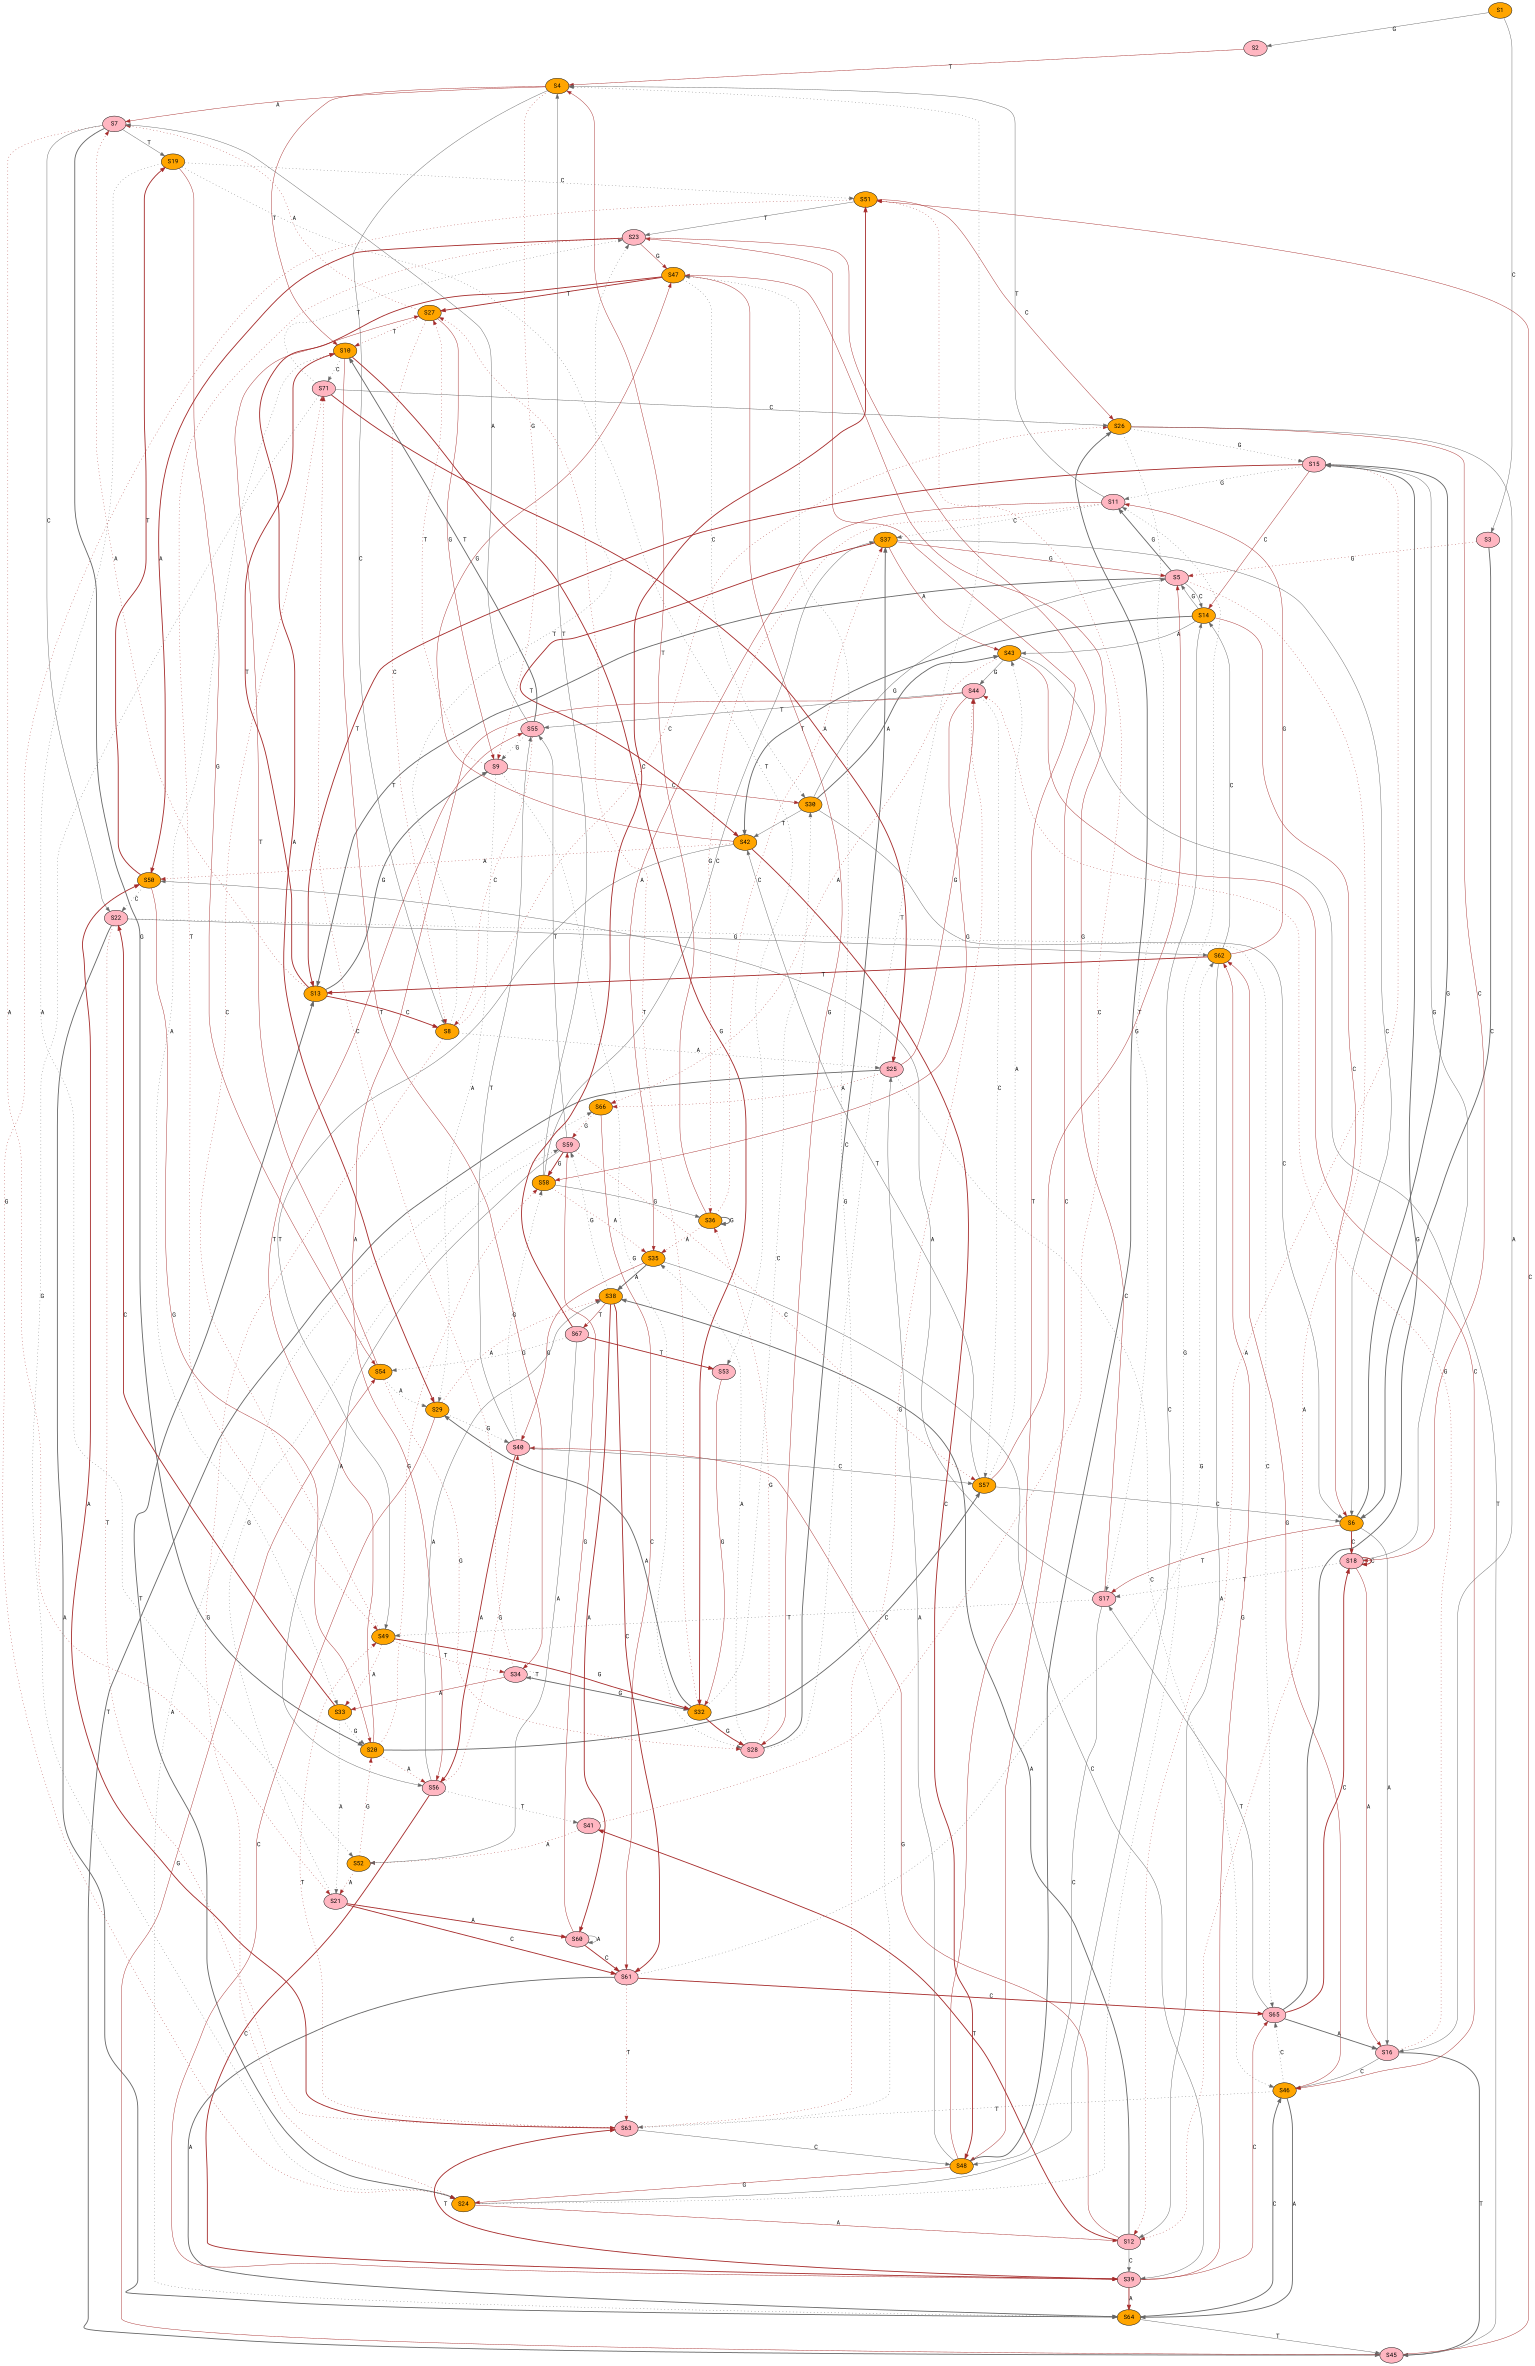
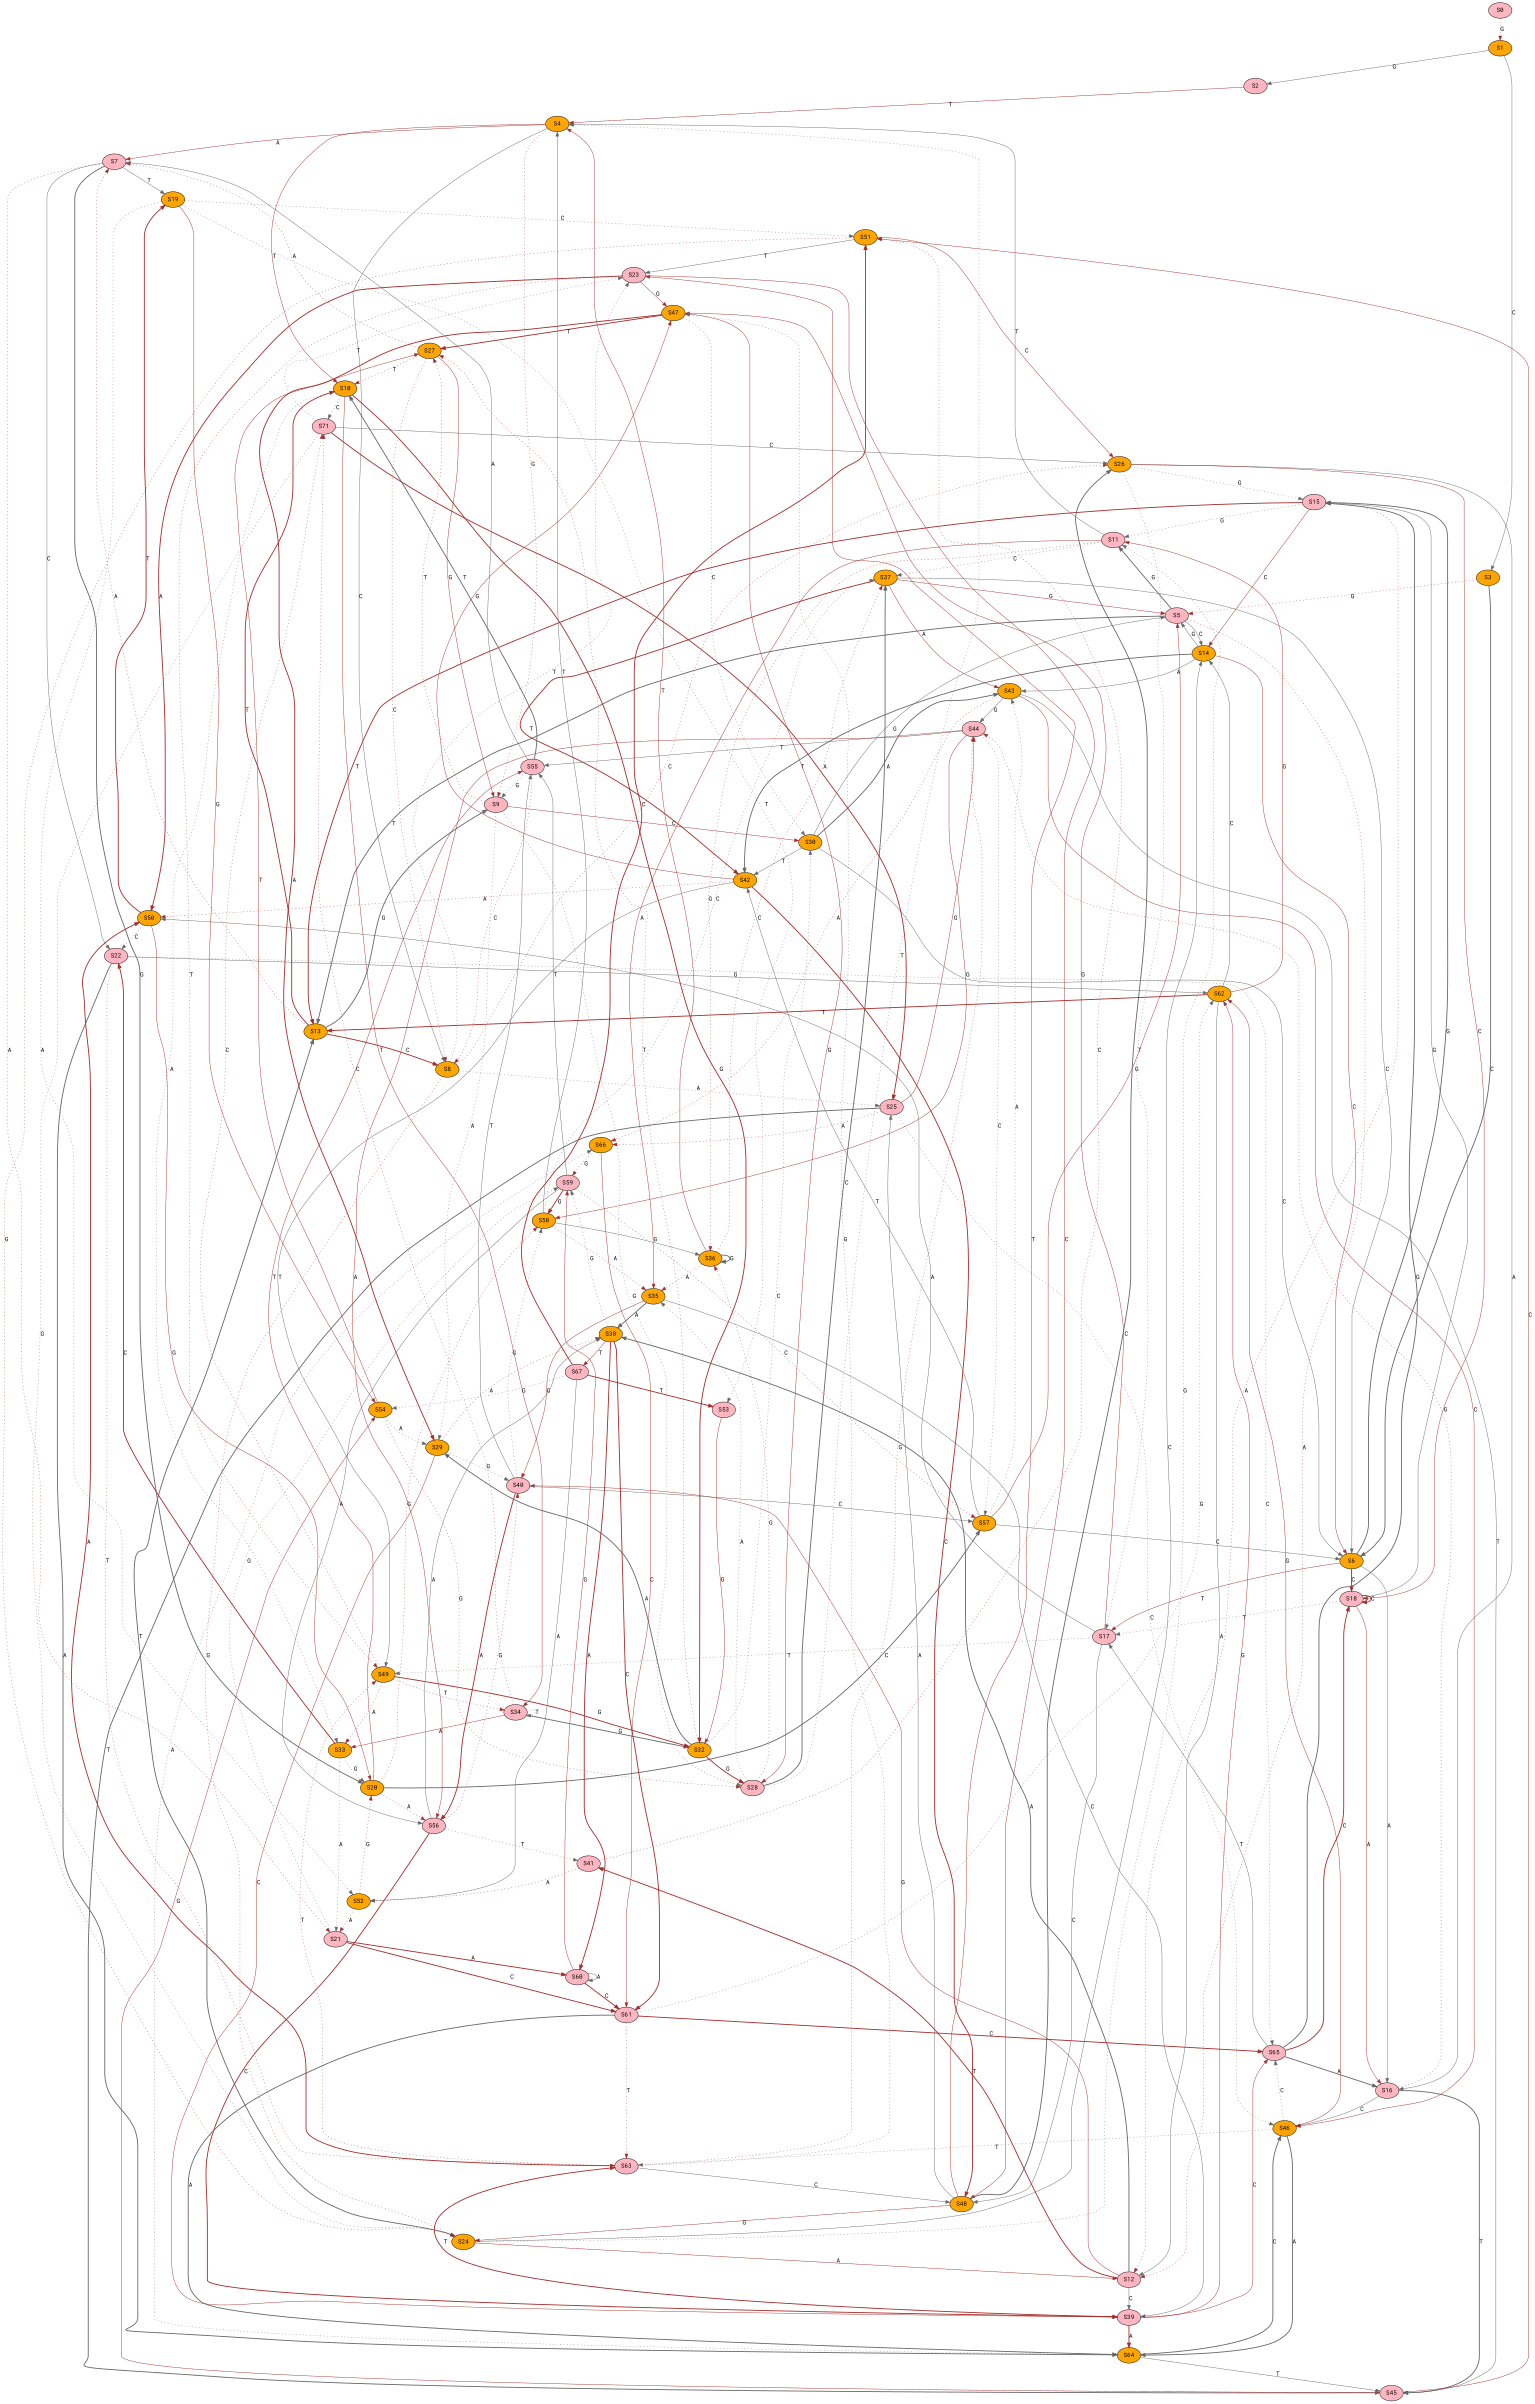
  strict digraph {
    fontname="Roboto Mono"
    node [fillcolor=orange fontname="Roboto Mono" style=filled]
    edge [color=brown fontname="Roboto Mono" style=solid]
+   S0 [fillcolor=lightpink]
    S1
    S2 [fillcolor=lightpink]
-   S3 [fillcolor=lightpink]
+   S3
    S4
    S5 [fillcolor=lightpink]
    S6
    S7 [fillcolor=lightpink]
    S8
    S9 [fillcolor=lightpink]
    S10
    S11 [fillcolor=lightpink]
    S12 [fillcolor=lightpink]
    S13
    S14
    S15 [fillcolor=lightpink]
    S16 [fillcolor=lightpink]
    S17 [fillcolor=lightpink]
    S18 [fillcolor=lightpink]
    S19
    S20
    S21 [fillcolor=lightpink]
    S22 [fillcolor=lightpink]
    S23 [fillcolor=lightpink]
    S24
    S25 [fillcolor=lightpink]
    S26
    S27
    S28 [fillcolor=lightpink]
    S29
    S30
    n32 [fillcolor=lightpink label=S71]
    S32
    S33
    S34 [fillcolor=lightpink]
    S35
    S36
    S37
    S38
    S39 [fillcolor=lightpink]
    S40 [fillcolor=lightpink]
    S41 [fillcolor=lightpink]
    S42
    S43
    S44 [fillcolor=lightpink]
    S45 [fillcolor=lightpink]
    S46
    S47
    S48
    S49
    S50
    S51
    S52
    S53 [fillcolor=lightpink]
    S54
    S55 [fillcolor=lightpink]
    S56 [fillcolor=lightpink]
    S57
    S58
    S59 [fillcolor=lightpink]
    S60 [fillcolor=lightpink]
    S61 [fillcolor=lightpink]
    S62
    S63 [fillcolor=lightpink]
    S64
    S65 [fillcolor=lightpink]
    S66
    S67 [fillcolor=lightpink]
+   S0 -> S1 [label=G style=dotted]
    S1 -> S2 [color=gray40 label=G]
    S1 -> S3 [color=gray40 label=C]
    S2 -> S4 [label=T]
    S3 -> S5 [label=G style=dotted]
    S3 -> S6 [color=gray40 label=C style=bold]
    S4 -> S7 [label=A]
    S4 -> S8 [color=gray40 label=C]
    S4 -> S9 [label=G style=dotted]
    S4 -> S10 [label=T]
    S5 -> S11 [color=gray40 label=G style=bold]
    S5 -> S12 [label=A style=dotted]
    S5 -> S13 [color=gray40 label=T style=bold]
    S5 -> S14 [color=gray40 label=C]
    S6 -> S15 [color=gray40 label=G style=bold]
    S6 -> S16 [color=gray40 label=A]
    S6 -> S17 [label=T]
    S6 -> S18 [label=C style=bold]
    S7 -> S19 [color=gray40 label=T]
    S7 -> S20 [color=gray40 label=G style=bold]
    S7 -> S21 [label=A style=dotted]
    S7 -> S22 [color=gray40 label=C]
    S8 -> S23 [color=gray40 label=T style=dotted]
    S8 -> S24 [label=G style=dotted]
    S8 -> S25 [color=gray40 label=A style=dotted]
    S8 -> S26 [label=C style=dotted]
    S9 -> S27 [label=T style=dotted]
    S9 -> S28 [color=gray40 label=G style=dotted]
    S9 -> S29 [color=gray40 label=A style=dotted]
    S9 -> S30 [label=C]
    S10 -> n32 [color=gray40 label=C style=dotted]
    S10 -> S32 [label=G style=bold]
    S10 -> S33 [color=gray40 label=A style=dotted]
    S10 -> S34 [label=T]
    S11 -> S4 [color=gray40 label=T]
    S11 -> S35 [label=A]
    S11 -> S36 [label=G style=dotted]
    S11 -> S37 [color=gray40 label=C style=dotted]
    S12 -> S38 [color=gray40 label=A style=bold]
    S12 -> S39 [color=gray40 label=C]
    S12 -> S40 [label=G]
    S12 -> S41 [label=T style=bold]
    S13 -> S7 [label=A style=dotted]
    S13 -> S8 [label=C style=bold]
    S13 -> S9 [color=gray40 label=G style=bold]
    S13 -> S10 [label=T style=bold]
    S14 -> S5 [color=gray40 label=G]
    S14 -> S6 [label=C]
    S14 -> S42 [color=gray40 label=T style=bold]
    S14 -> S43 [color=gray40 label=A]
    S15 -> S11 [color=gray40 label=G style=dotted]
    S15 -> S12 [label=A style=dotted]
    S15 -> S13 [label=T style=bold]
    S15 -> S14 [label=C]
    S16 -> S44 [label=G style=dotted]
    S16 -> S45 [color=gray40 label=T style=bold]
    S16 -> S46 [color=gray40 label=C]
    S17 -> S47 [label=G]
    S17 -> S48 [color=gray40 label=C]
    S17 -> S49 [color=gray40 label=T style=dotted]
    S17 -> S50 [color=gray40 label=A]
    S18 -> S15 [color=gray40 label=G]
    S18 -> S16 [label=A]
    S18 -> S17 [color=gray40 label=T style=dotted]
    S18 -> S18 [label=C style=bold]
    S19 -> S51 [color=gray40 label=C style=dotted]
    S19 -> S52 [color=gray40 label=A style=dotted]
    S19 -> S53 [color=gray40 label=T style=dotted]
    S19 -> S54 [label=G]
    S20 -> S55 [label=T]
    S20 -> S56 [label=A style=dotted]
    S20 -> S57 [color=gray40 label=C style=bold]
    S20 -> S58 [label=G style=dotted]
    S21 -> S59 [color=gray40 label=G style=dotted]
    S21 -> S60 [label=A style=bold]
    S21 -> S61 [label=C style=bold]
    S22 -> S62 [color=gray40 label=G]
    S22 -> S63 [label=T style=dotted]
    S22 -> S64 [color=gray40 label=A style=bold]
    S22 -> S65 [color=gray40 label=C style=dotted]
    S23 -> S47 [label=G]
    S23 -> S48 [label=C]
    S23 -> S49 [label=T style=dotted]
    S23 -> S50 [label=A style=bold]
    S24 -> S11 [color=gray40 label=G style=dotted]
    S24 -> S12 [label=A]
    S24 -> S13 [color=gray40 label=T style=bold]
    S24 -> S14 [color=gray40 label=C]
    S25 -> S44 [label=G]
    S25 -> S45 [color=gray40 label=T style=bold]
    S25 -> S46 [color=gray40 label=C style=dotted]
    S25 -> S66 [label=A style=dotted]
    S26 -> S15 [color=gray40 label=G style=dotted]
    S26 -> S16 [color=gray40 label=A]
    S26 -> S17 [color=gray40 label=T style=dotted]
    S26 -> S18 [label=C]
    S27 -> S7 [label=A style=dotted]
    S27 -> S8 [label=C style=dotted]
    S27 -> S9 [label=G]
    S27 -> S10 [label=T style=dotted]
    S28 -> S4 [color=gray40 label=T style=dotted]
    S28 -> S35 [color=gray40 label=A style=dotted]
    S28 -> S36 [label=G style=dotted]
    S28 -> S37 [color=gray40 label=C style=bold]
    S29 -> S38 [label=A style=dotted]
    S29 -> S39 [label=C]
    S29 -> S40 [color=gray40 label=G style=dotted]
    S30 -> S5 [color=gray40 label=G]
    S30 -> S6 [color=gray40 label=C]
    S30 -> S42 [color=gray40 label=T]
    S30 -> S43 [color=gray40 label=A style=bold]
    n32 -> S23 [color=gray40 label=T style=dotted]
    n32 -> S24 [color=gray40 label=G style=dotted]
    n32 -> S25 [label=A style=bold]
    n32 -> S26 [color=gray40 label=C]
    S32 -> S27 [label=T style=dotted]
    S32 -> S28 [label=G style=bold]
    S32 -> S29 [color=gray40 label=A style=bold]
    S32 -> S30 [color=gray40 label=C style=dotted]
    S33 -> S20 [color=gray40 label=G style=dotted]
    S33 -> S21 [color=gray40 label=A style=dotted]
    S33 -> S22 [label=C style=bold]
    S34 -> n32 [label=C style=dotted]
    S34 -> S32 [color=gray40 label=G style=bold]
    S34 -> S33 [label=A]
    S34 -> S34 [color=gray40 label=T style=dotted]
    S35 -> S38 [color=gray40 label=A style=bold]
    S35 -> S39 [color=gray40 label=C]
    S35 -> S40 [label=G]
    S36 -> S4 [label=T]
    S36 -> S35 [label=A style=dotted]
    S36 -> S36 [color=gray40 label=G style=bold]
    S36 -> S37 [label=C style=dotted]
    S37 -> S5 [label=G]
    S37 -> S6 [color=gray40 label=C]
    S37 -> S42 [label=T style=bold]
    S37 -> S43 [label=A]
    S38 -> S59 [color=gray40 label=G style=dotted]
    S38 -> S60 [label=A style=bold]
    S38 -> S61 [label=C style=bold]
    S38 -> S67 [label=T]
    S39 -> S62 [label=G]
    S39 -> S63 [label=T style=bold]
    S39 -> S64 [label=A style=bold]
    S39 -> S65 [label=C]
    S40 -> S55 [color=gray40 label=T]
    S40 -> S56 [label=A style=bold]
    S40 -> S57 [color=gray40 label=C]
    S40 -> S58 [color=gray40 label=G style=dotted]
    S41 -> S51 [label=C style=dotted]
    S41 -> S52 [label=A style=dotted]
    S42 -> S47 [label=G]
    S42 -> S48 [label=C style=bold]
    S42 -> S49 [color=gray40 label=T]
    S42 -> S50 [label=A style=dotted]
    S43 -> S44 [color=gray40 label=G]
    S43 -> S45 [color=gray40 label=T]
    S43 -> S46 [label=C]
    S43 -> S66 [label=A style=dotted]
    S44 -> S55 [color=gray40 label=T]
    S44 -> S56 [label=A]
    S44 -> S57 [color=gray40 label=C style=dotted]
    S44 -> S58 [label=G]
    S45 -> S51 [label=C]
    S45 -> S54 [label=G]
    S46 -> S62 [label=G]
    S46 -> S63 [color=gray40 label=T style=dotted]
    S46 -> S64 [color=gray40 label=A style=bold]
    S46 -> S65 [color=gray40 label=C style=dotted]
    S47 -> S27 [label=T style=bold]
    S47 -> S28 [label=G]
    S47 -> S29 [label=A style=bold]
    S47 -> S30 [color=gray40 label=C style=dotted]
    S48 -> S23 [label=T]
    S48 -> S24 [label=G]
    S48 -> S25 [color=gray40 label=A]
    S48 -> S26 [color=gray40 label=C style=bold]
    S49 -> n32 [label=C style=dotted]
    S49 -> S32 [label=G style=bold]
    S49 -> S33 [label=A style=dotted]
    S49 -> S34 [label=T style=dotted]
    S50 -> S19 [label=T style=bold]
    S50 -> S20 [label=G]
    S50 -> S22 [color=gray40 label=C style=dotted]
    S51 -> S23 [color=gray40 label=T]
    S51 -> S24 [label=G style=dotted]
    S51 -> S26 [label=C]
    S52 -> S20 [label=G style=dotted]
    S52 -> S21 [label=A style=dotted]
    S53 -> S32 [label=G]
    S54 -> S27 [label=T]
    S54 -> S28 [label=G style=dotted]
    S54 -> S29 [color=gray40 label=A style=dotted]
    S55 -> S7 [color=gray40 label=A]
    S55 -> S8 [label=C style=dotted]
    S55 -> S9 [color=gray40 label=G style=dotted]
    S55 -> S10 [color=gray40 label=T style=bold]
    S56 -> S38 [color=gray40 label=A]
    S56 -> S39 [label=C style=bold]
    S56 -> S40 [label=G style=dotted]
    S56 -> S41 [color=gray40 label=T style=dotted]
    S57 -> S5 [label=G]
    S57 -> S6 [color=gray40 label=C]
    S57 -> S42 [color=gray40 label=T]
    S57 -> S43 [color=gray40 label=A style=dotted]
    S58 -> S4 [color=gray40 label=T]
    S58 -> S35 [label=A style=dotted]
    S58 -> S36 [color=gray40 label=G]
-   S58 -> S37 [color=gray40 label=C]
+   S58 -> S37 [color=gray40 label=C style=dotted]
    S59 -> S55 [color=gray40 label=T]
    S59 -> S56 [color=gray40 label=A]
    S59 -> S57 [label=C style=dotted]
    S59 -> S58 [label=G style=bold]
    S60 -> S59 [label=G]
    S60 -> S60 [color=gray40 label=A]
    S60 -> S61 [label=C style=bold]
    S61 -> S62 [color=gray40 label=G style=dotted]
    S61 -> S63 [label=T style=dotted]
    S61 -> S64 [color=gray40 label=A style=bold]
    S61 -> S65 [label=C style=bold]
    S62 -> S11 [label=G]
    S62 -> S12 [color=gray40 label=A]
    S62 -> S13 [label=T style=bold]
    S62 -> S14 [color=gray40 label=C]
    S63 -> S44 [label=G style=dotted]
    S63 -> S47 [color=gray40 label=G style=dotted]
    S63 -> S48 [color=gray40 label=C]
    S63 -> S49 [label=T style=dotted]
    S63 -> S50 [label=A style=bold]
    S64 -> S45 [color=gray40 label=T]
    S64 -> S46 [color=gray40 label=C style=bold]
    S64 -> S66 [color=gray40 label=A style=dotted]
    S65 -> S15 [color=gray40 label=G style=bold]
    S65 -> S16 [color=gray40 label=A style=bold]
    S65 -> S17 [color=gray40 label=T]
    S65 -> S18 [label=C style=bold]
    S66 -> S59 [label=G style=dotted]
    S66 -> S61 [label=C]
    S67 -> S51 [label=C style=bold]
    S67 -> S52 [color=gray40 label=A]
    S67 -> S53 [label=T style=bold]
    S67 -> S54 [color=gray40 label=G style=dotted]
  }
